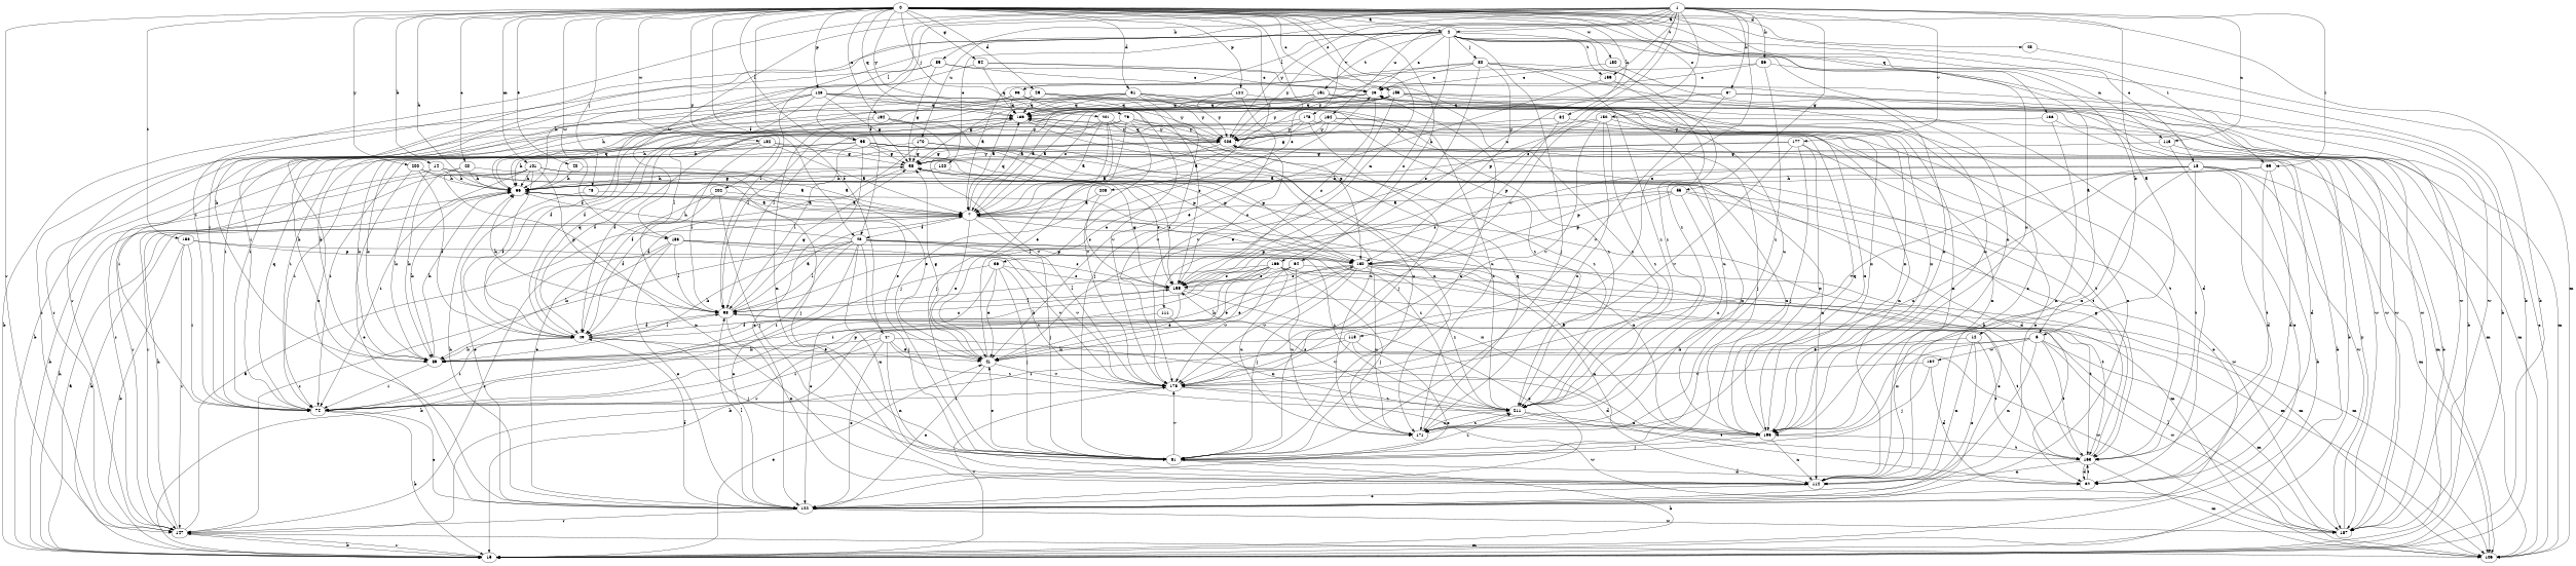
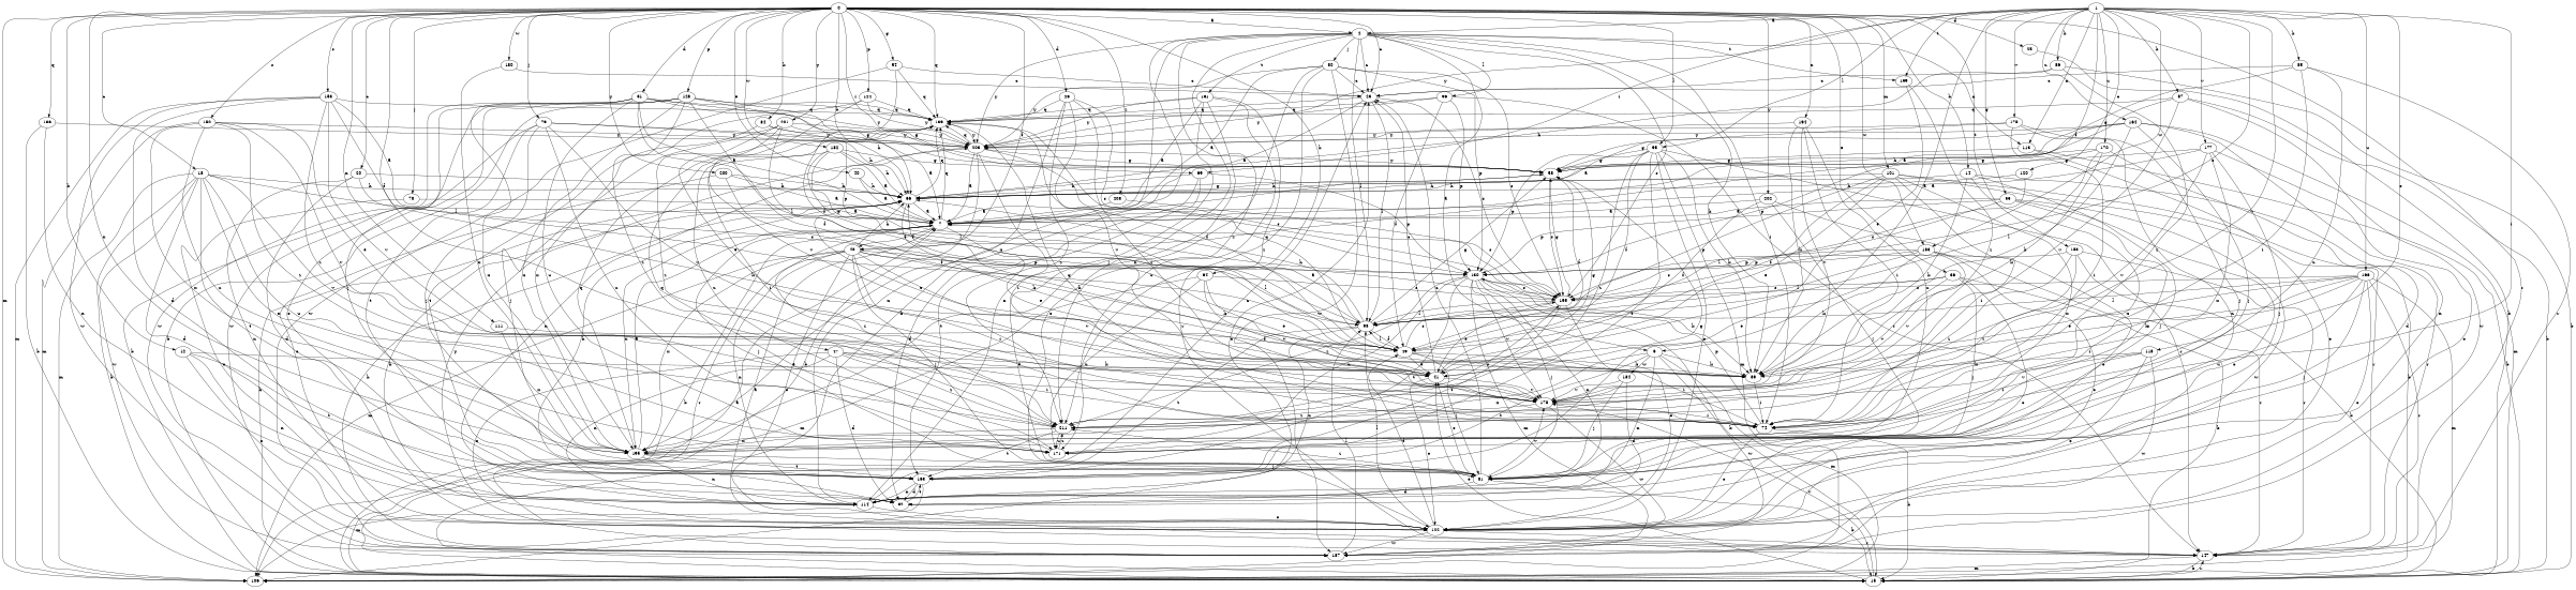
  strict digraph {
    0
    2
    12
    14
    18
    20
    23
    25
    26
    31
    36
    40
    47
    48
    54
    64
    66
    69
    78
    79
    84
    95
    101
    106
    111
    124
    128
    136
    139
    147
    150
    153
    158
    180
    182
    183
    194
    195
    200
    201
    202
    208
    6
    74
    113
    155
    159
    203
    15
    80
    81
    89
    96
    98
    161
    211
    114
    163
    41
    122
    178
    187
    32
    171
    7
    58
    130
    49
    1
    55
    85
    86
    87
    118
    120
    164
    166
    170
    175
    177
    184
    0 -> 2 [label=a]
    0 -> 12 [label=b]
    0 -> 14 [label=b]
    0 -> 18 [label=c]
    0 -> 20 [label=c]
    0 -> 23 [label=c]
    0 -> 25 [label=d]
    0 -> 26 [label=d]
    0 -> 31 [label=d]
    0 -> 36 [label=e]
    0 -> 40 [label=e]
    0 -> 47 [label=f]
    0 -> 48 [label=f]
    0 -> 54 [label=g]
    0 -> 64 [label=h]
    0 -> 66 [label=h]
    0 -> 69 [label=i]
    0 -> 78 [label=j]
    0 -> 79 [label=j]
    0 -> 84 [label=k]
    0 -> 95 [label=l]
    0 -> 101 [label=m]
    0 -> 106 [label=m]
    0 -> 111 [label=n]
    0 -> 124 [label=p]
    0 -> 128 [label=p]
    0 -> 136 [label=q]
    0 -> 139 [label=q]
    0 -> 147 [label=r]
    0 -> 150 [label=s]
    0 -> 153 [label=s]
    0 -> 158 [label=t]
    0 -> 180 [label=w]
    0 -> 182 [label=w]
    0 -> 183 [label=w]
    0 -> 194 [label=x]
    0 -> 195 [label=x]
    0 -> 200 [label=y]
    0 -> 201 [label=y]
    0 -> 202 [label=y]
    0 -> 208 [label=z]
    2 -> 23 [label=c]
    2 -> 195 [label=x]
    2 -> 6 [label=a]
    2 -> 74 [label=i]
    2 -> 113 [label=n]
    2 -> 155 [label=s]
    2 -> 159 [label=t]
    2 -> 203 [label=y]
    2 -> 15 [label=b]
    2 -> 80 [label=j]
    2 -> 81 [label=j]
    2 -> 89 [label=k]
    2 -> 96 [label=l]
    2 -> 98 [label=l]
    2 -> 161 [label=t]
    2 -> 211 [label=z]
    12 -> 114 [label=n]
    12 -> 163 [label=t]
    12 -> 41 [label=e]
    12 -> 122 [label=o]
    14 -> 66 [label=h]
    14 -> 147 [label=r]
    14 -> 195 [label=x]
    14 -> 81 [label=j]
    14 -> 89 [label=k]
    18 -> 66 [label=h]
    18 -> 106 [label=m]
    18 -> 195 [label=x]
    18 -> 155 [label=s]
    18 -> 15 [label=b]
    18 -> 163 [label=t]
    18 -> 178 [label=v]
    18 -> 187 [label=w]
    18 -> 32 [label=d]
    18 -> 171 [label=u]
    20 -> 66 [label=h]
    20 -> 89 [label=k]
    20 -> 114 [label=n]
    20 -> 32 [label=d]
    23 -> 139 [label=q]
    23 -> 155 [label=s]
    23 -> 98 [label=l]
    23 -> 7 [label=a]
    25 -> 15 [label=b]
    26 -> 139 [label=q]
    26 -> 74 [label=i]
    26 -> 155 [label=s]
    26 -> 211 [label=z]
    26 -> 114 [label=n]
    26 -> 178 [label=v]
    31 -> 139 [label=q]
    31 -> 195 [label=x]
    31 -> 203 [label=y]
    31 -> 81 [label=j]
    31 -> 98 [label=l]
    31 -> 187 [label=w]
    31 -> 171 [label=u]
    31 -> 7 [label=a]
    31 -> 58 [label=g]
    36 -> 155 [label=s]
    36 -> 15 [label=b]
    36 -> 81 [label=j]
    36 -> 41 [label=e]
    36 -> 122 [label=o]
    36 -> 178 [label=v]
    40 -> 66 [label=h]
    40 -> 7 [label=a]
    47 -> 74 [label=i]
    47 -> 89 [label=k]
    47 -> 211 [label=z]
    47 -> 114 [label=n]
    47 -> 41 [label=e]
    47 -> 122 [label=o]
    47 -> 32 [label=d]
    48 -> 66 [label=h]
    48 -> 106 [label=m]
    48 -> 147 [label=r]
    48 -> 195 [label=x]
    48 -> 74 [label=i]
    48 -> 81 [label=j]
    48 -> 89 [label=k]
    48 -> 98 [label=l]
    48 -> 114 [label=n]
    48 -> 122 [label=o]
    48 -> 178 [label=v]
    48 -> 130 [label=p]
    54 -> 23 [label=c]
    54 -> 139 [label=q]
    54 -> 187 [label=w]
    54 -> 49 [label=f]
    64 -> 106 [label=m]
    64 -> 155 [label=s]
    64 -> 41 [label=e]
    64 -> 178 [label=v]
    64 -> 171 [label=u]
    66 -> 139 [label=q]
    66 -> 89 [label=k]
    66 -> 41 [label=e]
    66 -> 7 [label=a]
    66 -> 58 [label=g]
    69 -> 66 [label=h]
    69 -> 163 [label=t]
    69 -> 32 [label=d]
    69 -> 130 [label=p]
    78 -> 122 [label=o]
    78 -> 7 [label=a]
    79 -> 66 [label=h]
    79 -> 203 [label=y]
    79 -> 15 [label=b]
    79 -> 81 [label=j]
    79 -> 163 [label=t]
    79 -> 178 [label=v]
    79 -> 171 [label=u]
    84 -> 203 [label=y]
    84 -> 163 [label=t]
    84 -> 130 [label=p]
    95 -> 106 [label=m]
    95 -> 147 [label=r]
    95 -> 89 [label=k]
    95 -> 211 [label=z]
    95 -> 163 [label=t]
    95 -> 122 [label=o]
    95 -> 58 [label=g]
    95 -> 130 [label=p]
    95 -> 49 [label=f]
    101 -> 66 [label=h]
    101 -> 147 [label=r]
    101 -> 195 [label=x]
    101 -> 74 [label=i]
    101 -> 15 [label=b]
    101 -> 98 [label=p]
    101 -> 41 [label=e]
    101 -> 49 [label=f]
    106 -> 23 [label=c]
    111 -> 195 [label=x]
    111 -> 49 [label=f]
    124 -> 139 [label=q]
    124 -> 195 [label=x]
    124 -> 203 [label=y]
    124 -> 178 [label=v]
    128 -> 66 [label=h]
    128 -> 139 [label=q]
    128 -> 195 [label=x]
    128 -> 15 [label=b]
    128 -> 211 [label=z]
    128 -> 122 [label=o]
    128 -> 187 [label=w]
    128 -> 58 [label=g]
    128 -> 49 [label=f]
    136 -> 203 [label=y]
    136 -> 15 [label=b]
    136 -> 114 [label=n]
    139 -> 203 [label=y]
    139 -> 171 [label=u]
    139 -> 49 [label=f]
    147 -> 66 [label=h]
    147 -> 106 [label=m]
    147 -> 15 [label=b]
    147 -> 7 [label=a]
    150 -> 106 [label=m]
    150 -> 195 [label=x]
    150 -> 203 [label=y]
    150 -> 211 [label=z]
    150 -> 41 [label=e]
    150 -> 178 [label=v]
    150 -> 171 [label=u]
    153 -> 106 [label=m]
    153 -> 139 [label=q]
-   153 -> 74 [label=i]
    153 -> 98 [label=l]
    153 -> 211 [label=z]
    153 -> 178 [label=v]
    153 -> 187 [label=w]
    153 -> 32 [label=d]
    153 -> 7 [label=a]
    158 -> 147 [label=r]
    158 -> 74 [label=i]
    158 -> 15 [label=b]
    158 -> 211 [label=z]
    158 -> 130 [label=p]
    180 -> 23 [label=c]
    180 -> 195 [label=x]
    182 -> 66 [label=h]
    182 -> 74 [label=i]
    182 -> 98 [label=l]
    182 -> 7 [label=a]
    182 -> 58 [label=g]
    182 -> 130 [label=p]
    183 -> 147 [label=r]
    183 -> 155 [label=s]
    183 -> 89 [label=k]
    183 -> 98 [label=l]
    183 -> 122 [label=o]
    183 -> 178 [label=v]
    183 -> 130 [label=p]
    194 -> 74 [label=i]
    194 -> 203 [label=y]
    194 -> 89 [label=k]
    194 -> 178 [label=v]
    194 -> 171 [label=u]
    195 -> 139 [label=q]
    195 -> 81 [label=j]
    195 -> 114 [label=n]
    195 -> 163 [label=t]
    195 -> 7 [label=a]
    200 -> 66 [label=h]
    200 -> 122 [label=o]
    200 -> 7 [label=a]
    200 -> 49 [label=f]
    201 -> 203 [label=y]
    201 -> 81 [label=j]
    201 -> 211 [label=z]
    201 -> 41 [label=e]
    201 -> 7 [label=a]
    201 -> 49 [label=f]
    202 -> 81 [label=j]
    202 -> 122 [label=o]
    202 -> 7 [label=a]
    202 -> 49 [label=f]
    208 -> 155 [label=s]
    208 -> 7 [label=a]
    6 -> 106 [label=m]
    6 -> 195 [label=x]
    6 -> 89 [label=k]
    6 -> 114 [label=n]
    6 -> 163 [label=t]
    6 -> 187 [label=w]
    6 -> 184 [label=w]
    74 -> 139 [label=q]
    74 -> 15 [label=b]
    74 -> 122 [label=o]
    74 -> 130 [label=p]
    113 -> 15 [label=b]
    113 -> 122 [label=o]
    113 -> 58 [label=g]
    155 -> 98 [label=l]
    155 -> 163 [label=t]
    155 -> 41 [label=e]
    155 -> 122 [label=o]
    155 -> 58 [label=g]
    159 -> 211 [label=z]
    159 -> 41 [label=e]
    203 -> 139 [label=q]
    203 -> 74 [label=i]
    203 -> 155 [label=s]
    203 -> 15 [label=b]
    203 -> 114 [label=n]
    203 -> 7 [label=a]
    203 -> 58 [label=g]
    15 -> 66 [label=h]
    15 -> 147 [label=r]
    15 -> 41 [label=e]
    15 -> 178 [label=v]
    15 -> 7 [label=a]
    80 -> 23 [label=c]
    80 -> 195 [label=x]
    80 -> 155 [label=s]
    80 -> 203 [label=y]
    80 -> 211 [label=z]
    80 -> 187 [label=w]
    80 -> 7 [label=a]
    80 -> 130 [label=p]
    81 -> 23 [label=c]
    81 -> 15 [label=b]
    81 -> 211 [label=z]
    81 -> 41 [label=e]
    81 -> 178 [label=v]
    81 -> 32 [label=d]
    89 -> 66 [label=h]
    89 -> 74 [label=i]
    96 -> 139 [label=q]
    96 -> 147 [label=r]
    96 -> 203 [label=y]
    96 -> 130 [label=p]
    96 -> 49 [label=f]
    98 -> 66 [label=h]
    98 -> 114 [label=n]
    98 -> 163 [label=t]
    98 -> 7 [label=a]
    98 -> 58 [label=g]
    98 -> 49 [label=f]
    161 -> 139 [label=q]
    161 -> 147 [label=r]
    161 -> 203 [label=y]
    161 -> 114 [label=n]
    161 -> 122 [label=o]
    161 -> 171 [label=u]
    161 -> 7 [label=a]
    211 -> 195 [label=x]
    211 -> 155 [label=s]
    211 -> 163 [label=t]
    211 -> 171 [label=u]
    114 -> 23 [label=c]
    114 -> 122 [label=o]
    163 -> 66 [label=h]
    163 -> 106 [label=m]
    163 -> 114 [label=n]
    163 -> 32 [label=d]
    163 -> 58 [label=g]
    41 -> 23 [label=c]
    41 -> 122 [label=o]
    41 -> 178 [label=v]
    41 -> 58 [label=g]
    122 -> 66 [label=h]
    122 -> 147 [label=r]
    122 -> 98 [label=l]
    122 -> 187 [label=w]
    122 -> 49 [label=f]
    178 -> 74 [label=i]
    178 -> 211 [label=z]
    178 -> 187 [label=w]
    187 -> 203 [label=y]
    187 -> 98 [label=l]
    32 -> 163 [label=t]
    171 -> 139 [label=q]
    171 -> 211 [label=z]
    7 -> 48 [label=f]
    7 -> 139 [label=q]
    7 -> 195 [label=x]
    7 -> 15 [label=b]
    7 -> 81 [label=j]
    7 -> 211 [label=z]
    7 -> 41 [label=e]
    58 -> 66 [label=h]
    58 -> 155 [label=s]
    58 -> 203 [label=y]
    58 -> 49 [label=f]
    130 -> 106 [label=m]
    130 -> 155 [label=s]
    130 -> 15 [label=b]
    130 -> 81 [label=j]
    130 -> 89 [label=k]
    130 -> 211 [label=z]
    130 -> 114 [label=n]
    130 -> 163 [label=t]
    130 -> 178 [label=v]
    130 -> 171 [label=u]
    49 -> 139 [label=q]
    49 -> 74 [label=i]
    49 -> 155 [label=s]
    49 -> 81 [label=j]
    49 -> 89 [label=k]
    49 -> 98 [label=l]
    49 -> 41 [label=e]
    1 -> 2 [label=a]
    1 -> 48 [label=f]
    1 -> 69 [label=i]
    1 -> 95 [label=l]
    1 -> 183 [label=w]
    1 -> 6 [label=a]
    1 -> 74 [label=i]
    1 -> 113 [label=n]
    1 -> 155 [label=s]
    1 -> 159 [label=t]
    1 -> 203 [label=y]
    1 -> 178 [label=v]
    1 -> 55 [label=g]
    1 -> 85 [label=k]
    1 -> 86 [label=k]
    1 -> 87 [label=k]
    1 -> 118 [label=o]
    1 -> 120 [label=o]
    1 -> 164 [label=u]
    1 -> 166 [label=u]
    1 -> 170 [label=u]
    1 -> 175 [label=v]
    1 -> 177 [label=v]
    55 -> 98 [label=l]
    55 -> 122 [label=o]
    55 -> 187 [label=w]
    55 -> 171 [label=u]
    55 -> 7 [label=a]
    55 -> 130 [label=p]
    85 -> 23 [label=c]
    85 -> 147 [label=r]
    85 -> 74 [label=i]
    85 -> 171 [label=u]
    85 -> 58 [label=g]
    86 -> 23 [label=c]
    86 -> 66 [label=h]
    86 -> 15 [label=b]
    86 -> 211 [label=z]
    87 -> 139 [label=q]
    87 -> 15 [label=b]
    87 -> 178 [label=v]
    87 -> 187 [label=w]
-   87 -> 7 [label=s]
+   87 -> 7 [label=a]
    118 -> 74 [label=i]
    118 -> 89 [label=k]
    118 -> 122 [label=o]
    118 -> 178 [label=v]
    118 -> 187 [label=w]
    120 -> 66 [label=h]
    120 -> 155 [label=s]
    164 -> 66 [label=h]
    164 -> 106 [label=m]
    164 -> 203 [label=y]
    164 -> 81 [label=j]
    164 -> 89 [label=k]
    164 -> 114 [label=n]
    164 -> 58 [label=g]
    166 -> 106 [label=m]
    166 -> 147 [label=r]
    166 -> 74 [label=i]
    166 -> 155 [label=s]
    166 -> 81 [label=j]
    166 -> 89 [label=k]
    166 -> 98 [label=l]
    166 -> 41 [label=e]
    166 -> 122 [label=o]
    166 -> 171 [label=u]
    170 -> 89 [label=k]
    170 -> 98 [label=l]
    170 -> 32 [label=d]
    170 -> 58 [label=g]
    170 -> 130 [label=p]
    175 -> 74 [label=i]
    175 -> 203 [label=y]
    175 -> 81 [label=j]
    175 -> 114 [label=n]
    175 -> 7 [label=a]
    177 -> 195 [label=x]
    177 -> 81 [label=j]
    177 -> 122 [label=o]
    177 -> 178 [label=v]
    177 -> 7 [label=a]
    177 -> 58 [label=g]
    184 -> 81 [label=j]
    184 -> 178 [label=v]
    184 -> 32 [label=d]
  }
